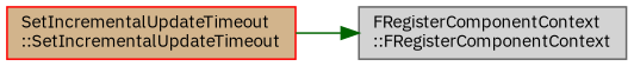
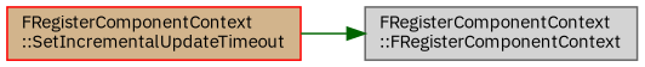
  digraph {
    rankdir=LR
    fontname="IBM Plex Sans"
    node [fontname="IBM Plex Sans" fontsize=10 shape=box style=filled]
-   n1 [color=red fillcolor=tan fontcolor=black height=0.2 label="SetIncrementalUpdateTimeout\l::SetIncrementalUpdateTimeout" width=0.4]
+   n1 [color=red fillcolor=tan fontcolor=black height=0.2 label="FRegisterComponentContext\l::SetIncrementalUpdateTimeout" width=0.4]
    n2 [color=gray40 fillcolor=lightgrey height=0.2 label="FRegisterComponentContext\l::FRegisterComponentContext" width=0.4]
    n1 -> n2 [color=darkgreen fontname="IBM Plex Sans" fontsize=10 labelfontname=Helvetica labelfontsize=10 style=solid]
  }
